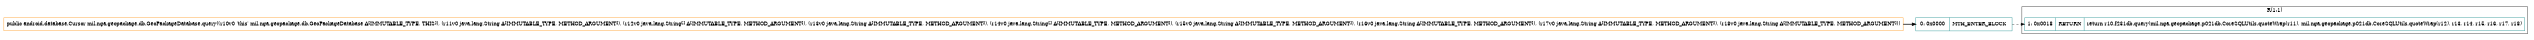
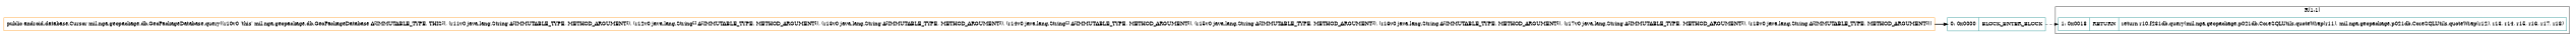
  digraph {
    rankdir=LR
    node [color=teal shape=record]
    n1 [label="{1\:\ 0x0018|RETURN\l|return r10.f231db.query(mil.nga.geopackage.p021db.CoreSQLUtils.quoteWrap(r11), mil.nga.geopackage.p021db.CoreSQLUtils.quoteWrap(r12), r13, r14, r15, r16, r17, r18)\l}"]
-   n2 [label="{0\:\ 0x0000|MTH_ENTER_BLOCK\l}"]
+   n2 [label="{0\:\ 0x0000|BLOCK_ENTER_BLOCK\l}"]
    n3 [label="{public android.database.Cursor mil.nga.geopackage.db.GeoPackageDatabase.query((r10v0 'this' mil.nga.geopackage.db.GeoPackageDatabase A[IMMUTABLE_TYPE, THIS]), (r11v0 java.lang.String A[IMMUTABLE_TYPE, METHOD_ARGUMENT]), (r12v0 java.lang.String[] A[IMMUTABLE_TYPE, METHOD_ARGUMENT]), (r13v0 java.lang.String A[IMMUTABLE_TYPE, METHOD_ARGUMENT]), (r14v0 java.lang.String[] A[IMMUTABLE_TYPE, METHOD_ARGUMENT]), (r15v0 java.lang.String A[IMMUTABLE_TYPE, METHOD_ARGUMENT]), (r16v0 java.lang.String A[IMMUTABLE_TYPE, METHOD_ARGUMENT]), (r17v0 java.lang.String A[IMMUTABLE_TYPE, METHOD_ARGUMENT]), (r18v0 java.lang.String A[IMMUTABLE_TYPE, METHOD_ARGUMENT])) }" color=darkorange]
    subgraph cluster_1 {
      label="R(1:1)"
      n1
    }
    n2 -> n1 [style=dashed]
    n3 -> n2 [style=bold]
  }
